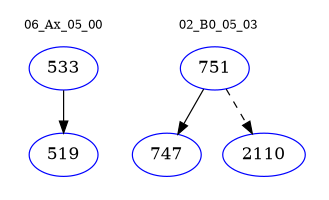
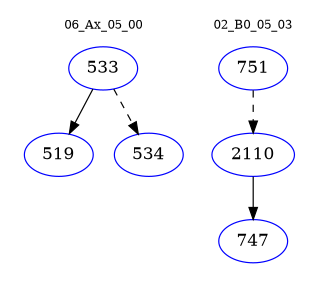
  digraph {
    node [color=blue]
    edge [color=black style=solid]
    n1 [label=533]
    n2 [label=519]
+   n3 [label=534]
    n4 [label=751]
    n5 [label=747]
    n6 [label=2110]
    subgraph cluster_1 {
      color=white
      fontsize=10
      label="06_Ax_05_00"
      n1
      n2
+     n3
    }
    subgraph cluster_2 {
      color=white
      fontsize=10
      label="02_B0_05_03"
      n4
      n5
      n6
    }
    n1 -> n2
-   n4 -> n5
+   n1 -> n3 [style=dashed]
+   n6 -> n5
    n4 -> n6 [style=dashed]
  }
